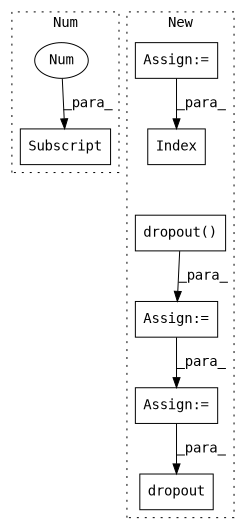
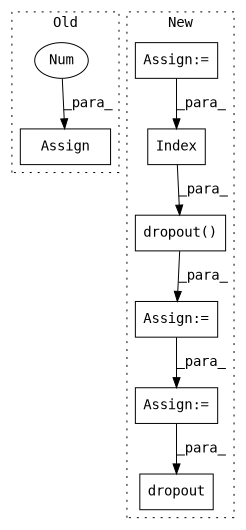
  digraph {
    fontname="DejaVu Sans Mono"
    node [a=68 fontname="DejaVu Sans Mono" l=3 shape=box]
    edge [fontname="DejaVu Sans Mono"]
-   n1 [a=63 l="14,0" label=Subscript s="9372,0"]
+   n1 [a=63 l="14,0" label=Assign s="9372,0"]
    n2 [a=76 l=1 label=Num s=9384 shape=ellipse]
    n3 [a=75 l="30,41" label="dropout()" s="6154,6262"]
    n4 [label="Assign:=" s=6142]
    n5 [label="Assign:=" s=6384]
    n6 [a=93 l=7 label=dropout s=6525]
    n7 [a=46 l="25,11" label=Index s="6184,6251"]
    n8 [label="Assign:=" s=5699]
    subgraph cluster_1 {
-     label=Num
+     label=Old
      style=dotted
      n1
      n2
    }
    subgraph cluster_2 {
      label=New
      style=dotted
      n3
      n4
      n5
      n6
      n7
      n8
    }
    n2 -> n1 [label=_para_]
    n3 -> n4 [label=_para_]
    n4 -> n5 [label=_para_]
    n5 -> n6 [label=_para_]
+   n7 -> n3 [label=_para_]
    n8 -> n7 [label=_para_]
  }
